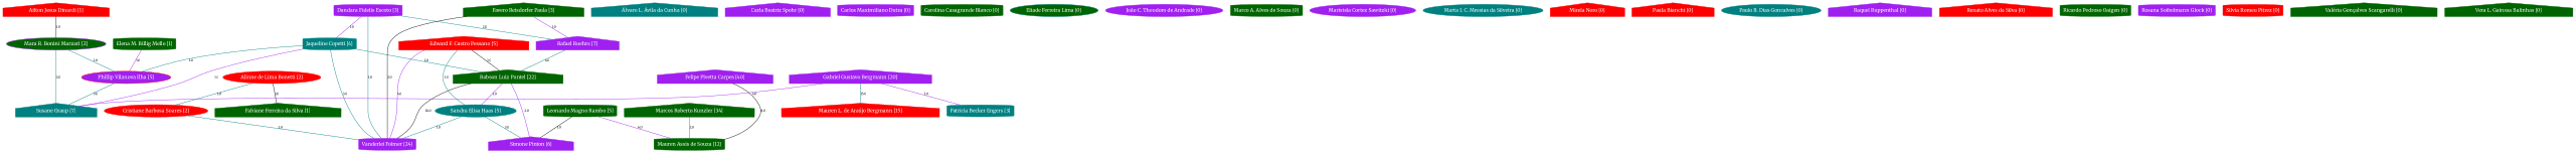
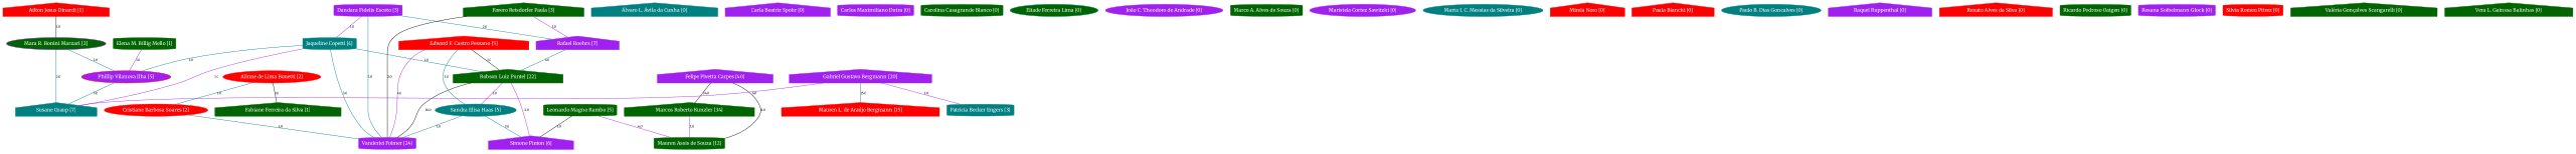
  strict graph {
    fontname=Merriweather
    node [color=purple fontcolor="#FFFFFF" fontname=Merriweather fontsize=12 shape=house style=filled]
    edge [color=teal fontname=Merriweather fontsize=8]
    n1 [color=red height=0.29167 label="Ailton Jesus Dinardi [1]" width=1.8056]
    n2 [fillcolor=darkgreen height=0.29167 label="Mara R. Bonini Marzari [2]" shape=ellipse width=2.0417]
    n3 [color=red fillcolor=purple height=0.29167 label="Phillip Vilanova Ilha [5]" shape=ellipse width=1.8194]
    n4 [color=teal height=0.29167 label="Susane Graup [7]" width=1.3889]
    n5 [color=red height=0.29167 label="Alinne de Lima Bonetti [2]" shape=ellipse width=2.0139]
    n6 [color=red height=0.29167 label="Cristiane Barbosa Soares [2]" shape=ellipse width=2.1111]
    n7 [color=darkgreen height=0.29167 label="Fabiane Ferreira da Silva [1]" width=2.1111]
    n8 [height=0.29167 label="Vanderlei Folmer [24]" shape=cylinder width=1.6944]
    n9 [color=teal height=0.29167 label="Álvaro L. Ávila da Cunha [0]" width=2.1944]
    n10 [height=0.29167 label="Carla Beatriz Spohr [0]" width=1.7639]
    n11 [height=0.29167 label="Carlos Maximiliano Dutra [0]" shape=cylinder width=2.1806]
    n12 [color=darkgreen height=0.29167 label="Carolina Casagrande Blanco [0]" shape=cylinder width=2.3472]
    n13 [height=0.29167 label="Dandara Fidelis Escoto [3]" shape=cylinder width=1.9861]
    n14 [color=teal height=0.29167 label="Jaqueline Copetti [4]" shape=cylinder width=1.5972]
    n15 [height=0.29167 label="Rafael Roehrs [7]" width=1.4028]
    n16 [color=darkgreen height=0.29167 label="Robson Luiz Puntel [22]" width=1.8611]
    n17 [color=teal height=0.29167 label="Sandra Elisa Haas [5]" shape=ellipse width=1.6528]
    n18 [height=0.29167 label="Simone Pinton [6]" width=1.4306]
    n19 [color=red height=0.29167 label="Edward F. Castro Pessano [5]" width=2.1944]
    n20 [color=darkgreen height=0.29167 label="Elena M. Billig Mello [1]" shape=cylinder width=1.9028]
    n21 [color=teal fillcolor=darkgreen height=0.29167 label="Eliade Ferreira Lima [0]" shape=ellipse width=1.8194]
    n22 [color=darkgreen height=0.29167 label="Favero Reisdorfer Paula [3]" width=2.0556]
    n23 [height=0.29167 label="Felipe Pivetta Carpes [40]" width=1.9444]
    n24 [color=darkgreen height=0.29167 label="Marcos Roberto Kunzler [34]" width=2.1806]
    n25 [color=darkgreen height=0.29167 label="Mauren Assis de Souza [12]" shape=cylinder width=2.0972]
    n26 [height=0.29167 label="Gabriel Gustavo Bergmann [20]" width=2.3611]
    n27 [color=red height=0.29167 label="Mauren L. de Araújo Bergmann [15]" width=2.6667]
    n28 [color=teal height=0.29167 label="Patricia Becker Engers [3]" shape=cylinder width=1.9583]
    n29 [height=0.29167 label="João C. Theodoro de Andrade [0]" shape=ellipse width=2.4583]
    n30 [color=darkgreen height=0.29167 label="Leonardo Magno Rambo [5]" shape=cylinder width=2.125]
    n31 [color=darkgreen height=0.29167 label="Marco A. Alves de Souza [0]" shape=cylinder width=2.1667]
    n32 [height=0.29167 label="Maristela Cortez Sawitzki [0]" shape=ellipse width=2.1528]
    n33 [color=teal height=0.29167 label="Marta I. C. Messias da Silveira [0]" shape=ellipse width=2.4861]
    n34 [color=red height=0.29167 label="Mirela Noro [0]" width=1.2778]
    n35 [color=red height=0.29167 label="Paula Bianchi [0]" width=1.375]
    n36 [color=teal height=0.29167 label="Paulo B. Dias Goncalves [0]" shape=ellipse width=2.1111]
    n37 [height=0.29167 label="Raquel Ruppenthal [0]" width=1.7361]
    n38 [color=red height=0.29167 label="Renato Alves da Silva [0]" width=1.9306]
    n39 [color=darkgreen height=0.29167 label="Ricardo Pedroso Oaigen [0]" shape=cylinder width=2.0694]
    n40 [height=0.29167 label="Rosana Soibelmann Glock [0]" shape=cylinder width=2.2222]
    n41 [color=red height=0.29167 label="Silvia Romeu Pitrez [0]" shape=cylinder width=1.7778]
    n42 [color=darkgreen height=0.29167 label="Valéria Gonçalves Scangarelli [0]" width=2.4444]
    n43 [color=darkgreen height=0.29167 label="Vera L. Gainssa Balinhas [0]" width=2.1528]
    n1 -- n2 [color=black label=1.0]
    n2 -- n3 [label=1.0]
    n2 -- n4 [label=2.0]
    n3 -- n4 [label=3.0]
    n5 -- n6 [label=1.0]
    n5 -- n7 [color=black label=1.0]
    n6 -- n8 [label=1.0]
    n13 -- n8 [label=1.0]
    n13 -- n14 [color=purple label=1.0]
    n13 -- n15 [label=2.0]
    n14 -- n3 [label=1.0]
    n14 -- n4 [color=purple label=1.0]
    n14 -- n8 [label=3.0]
    n14 -- n16 [label=1.0]
    n15 -- n16 [label=4.0]
    n16 -- n8 [color=black label=16.0]
    n16 -- n17 [color=purple label=1.0]
    n16 -- n18 [color=purple label=2.0]
    n17 -- n8 [label=1.0]
    n17 -- n18 [label=3.0]
    n19 -- n8 [color=purple label=4.0]
    n19 -- n16 [color=black label=1.0]
    n19 -- n17 [label=1.0]
    n20 -- n3 [color=purple label=1.0]
    n22 -- n8 [color=black label=2.0]
    n22 -- n15 [color=purple label=1.0]
+   n23 -- n24 [color=black label=34.0]
    n23 -- n25 [color=black label=8.0]
    n24 -- n25 [color=purple label=2.0]
    n26 -- n4 [color=purple label=4.0]
    n26 -- n27 [label=15.0]
    n26 -- n28 [color=purple label=3.0]
    n30 -- n18 [color=black label=1.0]
    n30 -- n25 [color=purple label=4.0]
  }
